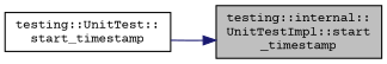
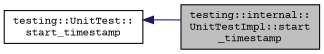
  digraph {
    rankdir=RL
    fontname="Courier Prime"
    node [color=black fontname="Courier Prime" fontsize=10 shape=record]
    n1 [fillcolor=grey75 fontcolor=black height=0.2 label="testing::internal::\lUnitTestImpl::start\l_timestamp" style=filled width=0.4]
    n2 [height=0.2 label="testing::UnitTest::\lstart_timestamp" width=0.4]
-   n1 -> n2 [color=midnightblue dir=back fontname="Courier Prime" fontsize=10 labelfontname=Helvetica labelfontsize=10 style=solid]
+   n2 -> n1 [color=midnightblue dir=back fontname="Courier Prime" fontsize=10 labelfontname=Helvetica labelfontsize=10 style=solid]
  }
